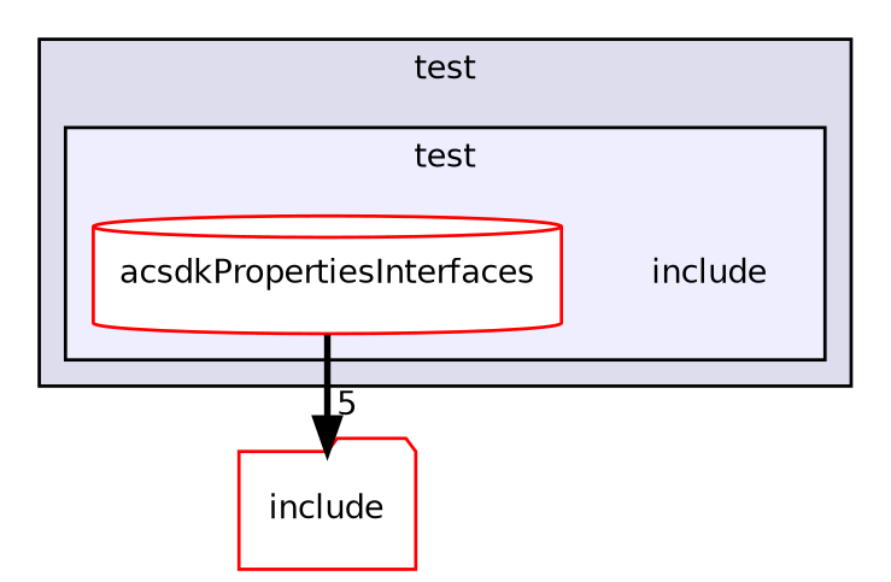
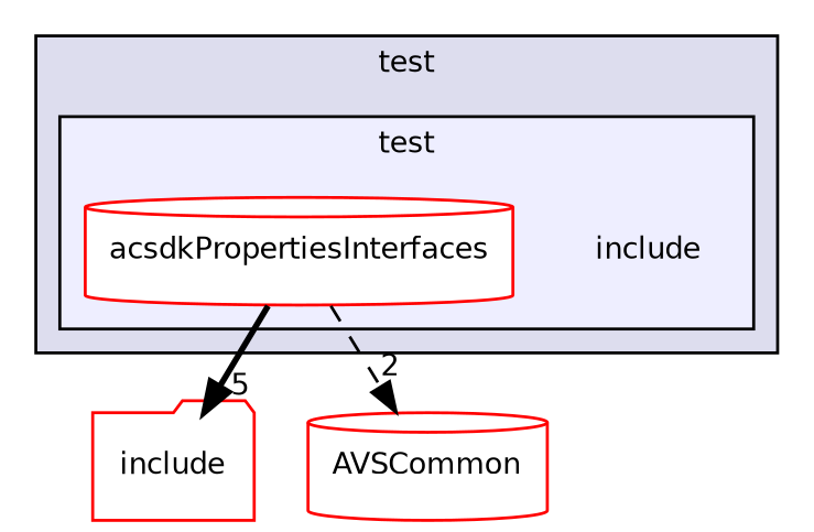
  digraph {
    compound=true
    node [fontname=Helvetica fontsize=10 shape=cylinder color=red fillcolor=white style=filled]
    edge [labeldistance=1.5 labelfontname=Helvetica labelfontsize=10]
    n1 [label=include shape=plaintext color="" fillcolor="" style=""]
    n2 [label=acsdkPropertiesInterfaces]
    n3 [label=include shape=folder]
+   n4 [label=AVSCommon]
    subgraph cluster_1 {
      bgcolor="#ddddee"
      fontname=Helvetica
      fontsize=10
      label=test
      pencolor=black
      subgraph cluster_2 {
        bgcolor="#eeeeff"
        fontname=Helvetica
        fontsize=10
        pencolor=black
        n1
        n2
      }
    }
    n2 -> n3 [headlabel=5 style=bold]
+   n2 -> n4 [headlabel=2 style=dashed]
  }
